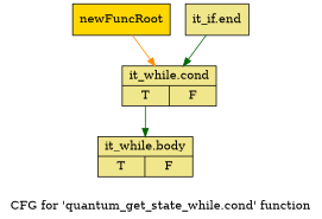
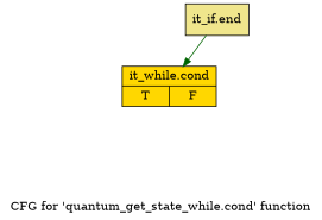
  digraph {
    label="CFG for 'quantum_get_state_while.cond' function"
    node [fillcolor=gold shape=record style=filled]
    edge [color=darkgreen]
-   n1 [label="{newFuncRoot}"]
-   n2 [fillcolor=khaki label="{it_while.cond|{<s0>T|<s1>F}}"]
-   n3 [fillcolor=khaki label="{it_while.body|{<s0>T|<s1>F}}"]
+   n2 [label="{it_while.cond|{<s0>T|<s1>F}}"]
    n4 [fillcolor=khaki label="{it_if.end}"]
-   n1 -> n2 [color=darkorange]
-   n2 -> n3 [tailport=s0]
    n4 -> n2
  }
